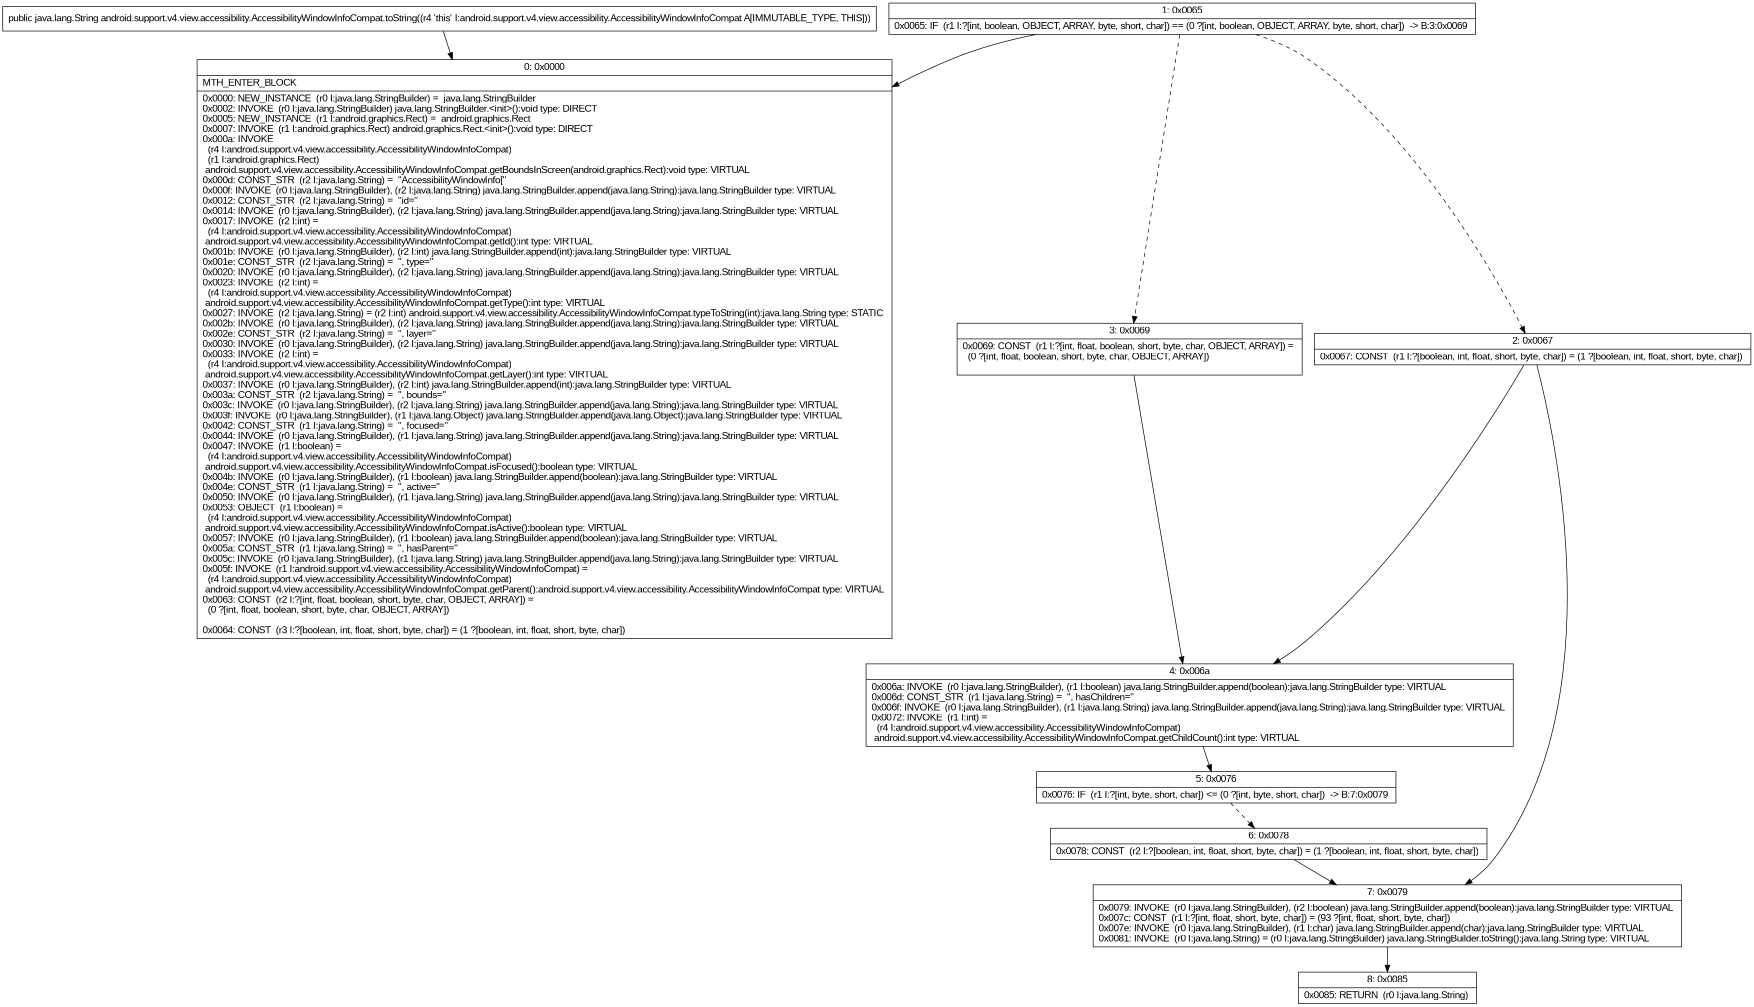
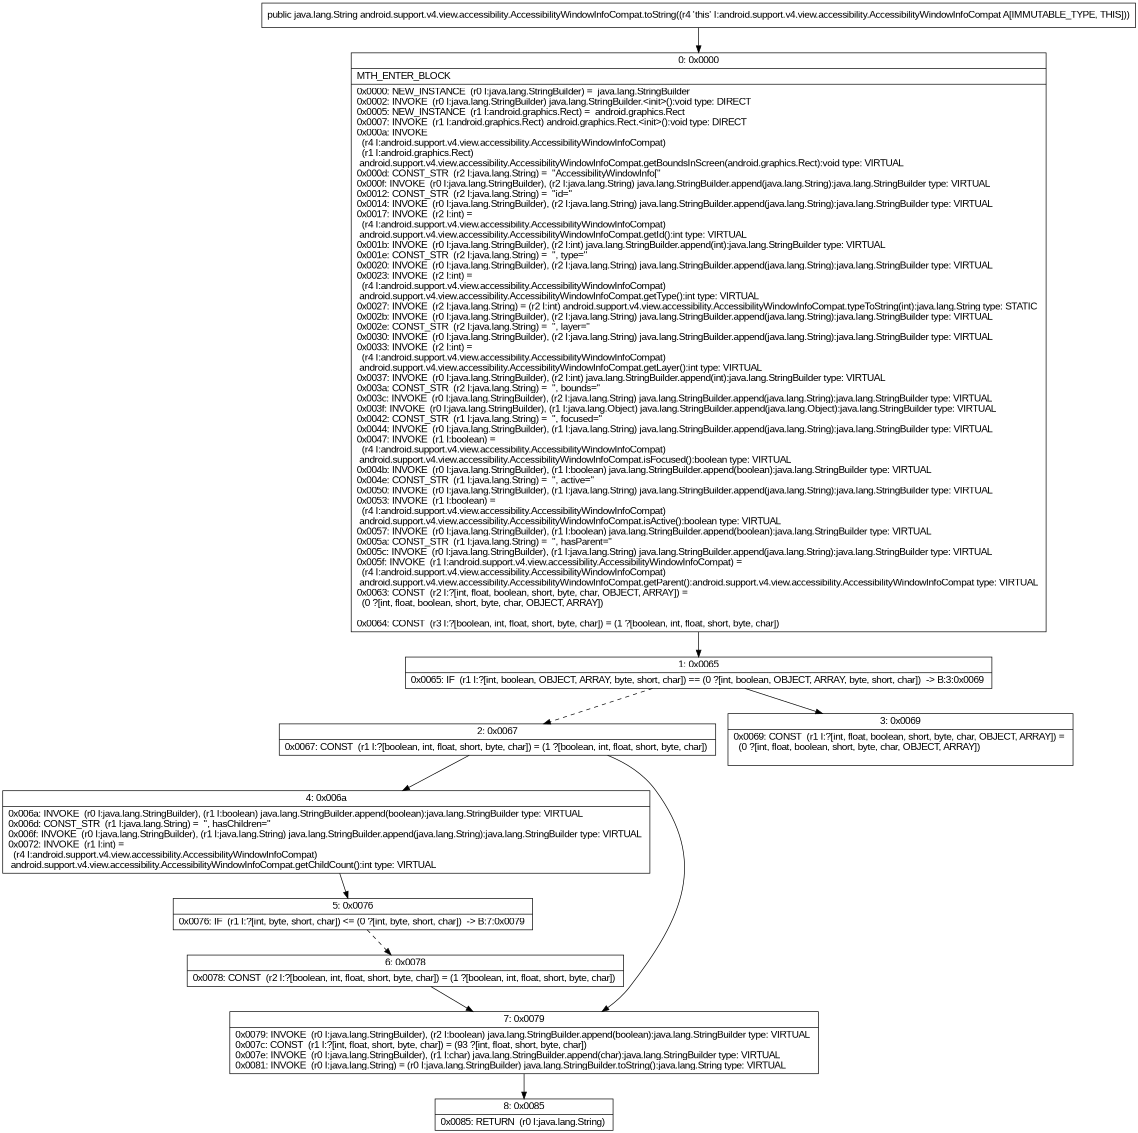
  digraph {
    fontname="Liberation Sans"
    node [fontname="Liberation Sans" shape=record]
    edge [fontname="Liberation Sans"]
-   n1 [label="{0\:\ 0x0000|MTH_ENTER_BLOCK\l|0x0000: NEW_INSTANCE  (r0 I:java.lang.StringBuilder) =  java.lang.StringBuilder \l0x0002: INVOKE  (r0 I:java.lang.StringBuilder) java.lang.StringBuilder.\<init\>():void type: DIRECT \l0x0005: NEW_INSTANCE  (r1 I:android.graphics.Rect) =  android.graphics.Rect \l0x0007: INVOKE  (r1 I:android.graphics.Rect) android.graphics.Rect.\<init\>():void type: DIRECT \l0x000a: INVOKE  \l  (r4 I:android.support.v4.view.accessibility.AccessibilityWindowInfoCompat)\l  (r1 I:android.graphics.Rect)\l android.support.v4.view.accessibility.AccessibilityWindowInfoCompat.getBoundsInScreen(android.graphics.Rect):void type: VIRTUAL \l0x000d: CONST_STR  (r2 I:java.lang.String) =  \"AccessibilityWindowInfo[\" \l0x000f: INVOKE  (r0 I:java.lang.StringBuilder), (r2 I:java.lang.String) java.lang.StringBuilder.append(java.lang.String):java.lang.StringBuilder type: VIRTUAL \l0x0012: CONST_STR  (r2 I:java.lang.String) =  \"id=\" \l0x0014: INVOKE  (r0 I:java.lang.StringBuilder), (r2 I:java.lang.String) java.lang.StringBuilder.append(java.lang.String):java.lang.StringBuilder type: VIRTUAL \l0x0017: INVOKE  (r2 I:int) = \l  (r4 I:android.support.v4.view.accessibility.AccessibilityWindowInfoCompat)\l android.support.v4.view.accessibility.AccessibilityWindowInfoCompat.getId():int type: VIRTUAL \l0x001b: INVOKE  (r0 I:java.lang.StringBuilder), (r2 I:int) java.lang.StringBuilder.append(int):java.lang.StringBuilder type: VIRTUAL \l0x001e: CONST_STR  (r2 I:java.lang.String) =  \", type=\" \l0x0020: INVOKE  (r0 I:java.lang.StringBuilder), (r2 I:java.lang.String) java.lang.StringBuilder.append(java.lang.String):java.lang.StringBuilder type: VIRTUAL \l0x0023: INVOKE  (r2 I:int) = \l  (r4 I:android.support.v4.view.accessibility.AccessibilityWindowInfoCompat)\l android.support.v4.view.accessibility.AccessibilityWindowInfoCompat.getType():int type: VIRTUAL \l0x0027: INVOKE  (r2 I:java.lang.String) = (r2 I:int) android.support.v4.view.accessibility.AccessibilityWindowInfoCompat.typeToString(int):java.lang.String type: STATIC \l0x002b: INVOKE  (r0 I:java.lang.StringBuilder), (r2 I:java.lang.String) java.lang.StringBuilder.append(java.lang.String):java.lang.StringBuilder type: VIRTUAL \l0x002e: CONST_STR  (r2 I:java.lang.String) =  \", layer=\" \l0x0030: INVOKE  (r0 I:java.lang.StringBuilder), (r2 I:java.lang.String) java.lang.StringBuilder.append(java.lang.String):java.lang.StringBuilder type: VIRTUAL \l0x0033: INVOKE  (r2 I:int) = \l  (r4 I:android.support.v4.view.accessibility.AccessibilityWindowInfoCompat)\l android.support.v4.view.accessibility.AccessibilityWindowInfoCompat.getLayer():int type: VIRTUAL \l0x0037: INVOKE  (r0 I:java.lang.StringBuilder), (r2 I:int) java.lang.StringBuilder.append(int):java.lang.StringBuilder type: VIRTUAL \l0x003a: CONST_STR  (r2 I:java.lang.String) =  \", bounds=\" \l0x003c: INVOKE  (r0 I:java.lang.StringBuilder), (r2 I:java.lang.String) java.lang.StringBuilder.append(java.lang.String):java.lang.StringBuilder type: VIRTUAL \l0x003f: INVOKE  (r0 I:java.lang.StringBuilder), (r1 I:java.lang.Object) java.lang.StringBuilder.append(java.lang.Object):java.lang.StringBuilder type: VIRTUAL \l0x0042: CONST_STR  (r1 I:java.lang.String) =  \", focused=\" \l0x0044: INVOKE  (r0 I:java.lang.StringBuilder), (r1 I:java.lang.String) java.lang.StringBuilder.append(java.lang.String):java.lang.StringBuilder type: VIRTUAL \l0x0047: INVOKE  (r1 I:boolean) = \l  (r4 I:android.support.v4.view.accessibility.AccessibilityWindowInfoCompat)\l android.support.v4.view.accessibility.AccessibilityWindowInfoCompat.isFocused():boolean type: VIRTUAL \l0x004b: INVOKE  (r0 I:java.lang.StringBuilder), (r1 I:boolean) java.lang.StringBuilder.append(boolean):java.lang.StringBuilder type: VIRTUAL \l0x004e: CONST_STR  (r1 I:java.lang.String) =  \", active=\" \l0x0050: INVOKE  (r0 I:java.lang.StringBuilder), (r1 I:java.lang.String) java.lang.StringBuilder.append(java.lang.String):java.lang.StringBuilder type: VIRTUAL \l0x0053: OBJECT  (r1 I:boolean) = \l  (r4 I:android.support.v4.view.accessibility.AccessibilityWindowInfoCompat)\l android.support.v4.view.accessibility.AccessibilityWindowInfoCompat.isActive():boolean type: VIRTUAL \l0x0057: INVOKE  (r0 I:java.lang.StringBuilder), (r1 I:boolean) java.lang.StringBuilder.append(boolean):java.lang.StringBuilder type: VIRTUAL \l0x005a: CONST_STR  (r1 I:java.lang.String) =  \", hasParent=\" \l0x005c: INVOKE  (r0 I:java.lang.StringBuilder), (r1 I:java.lang.String) java.lang.StringBuilder.append(java.lang.String):java.lang.StringBuilder type: VIRTUAL \l0x005f: INVOKE  (r1 I:android.support.v4.view.accessibility.AccessibilityWindowInfoCompat) = \l  (r4 I:android.support.v4.view.accessibility.AccessibilityWindowInfoCompat)\l android.support.v4.view.accessibility.AccessibilityWindowInfoCompat.getParent():android.support.v4.view.accessibility.AccessibilityWindowInfoCompat type: VIRTUAL \l0x0063: CONST  (r2 I:?[int, float, boolean, short, byte, char, OBJECT, ARRAY]) = \l  (0 ?[int, float, boolean, short, byte, char, OBJECT, ARRAY])\l \l0x0064: CONST  (r3 I:?[boolean, int, float, short, byte, char]) = (1 ?[boolean, int, float, short, byte, char]) \l}"]
+   n1 [label="{0\:\ 0x0000|MTH_ENTER_BLOCK\l|0x0000: NEW_INSTANCE  (r0 I:java.lang.StringBuilder) =  java.lang.StringBuilder \l0x0002: INVOKE  (r0 I:java.lang.StringBuilder) java.lang.StringBuilder.\<init\>():void type: DIRECT \l0x0005: NEW_INSTANCE  (r1 I:android.graphics.Rect) =  android.graphics.Rect \l0x0007: INVOKE  (r1 I:android.graphics.Rect) android.graphics.Rect.\<init\>():void type: DIRECT \l0x000a: INVOKE  \l  (r4 I:android.support.v4.view.accessibility.AccessibilityWindowInfoCompat)\l  (r1 I:android.graphics.Rect)\l android.support.v4.view.accessibility.AccessibilityWindowInfoCompat.getBoundsInScreen(android.graphics.Rect):void type: VIRTUAL \l0x000d: CONST_STR  (r2 I:java.lang.String) =  \"AccessibilityWindowInfo[\" \l0x000f: INVOKE  (r0 I:java.lang.StringBuilder), (r2 I:java.lang.String) java.lang.StringBuilder.append(java.lang.String):java.lang.StringBuilder type: VIRTUAL \l0x0012: CONST_STR  (r2 I:java.lang.String) =  \"id=\" \l0x0014: INVOKE  (r0 I:java.lang.StringBuilder), (r2 I:java.lang.String) java.lang.StringBuilder.append(java.lang.String):java.lang.StringBuilder type: VIRTUAL \l0x0017: INVOKE  (r2 I:int) = \l  (r4 I:android.support.v4.view.accessibility.AccessibilityWindowInfoCompat)\l android.support.v4.view.accessibility.AccessibilityWindowInfoCompat.getId():int type: VIRTUAL \l0x001b: INVOKE  (r0 I:java.lang.StringBuilder), (r2 I:int) java.lang.StringBuilder.append(int):java.lang.StringBuilder type: VIRTUAL \l0x001e: CONST_STR  (r2 I:java.lang.String) =  \", type=\" \l0x0020: INVOKE  (r0 I:java.lang.StringBuilder), (r2 I:java.lang.String) java.lang.StringBuilder.append(java.lang.String):java.lang.StringBuilder type: VIRTUAL \l0x0023: INVOKE  (r2 I:int) = \l  (r4 I:android.support.v4.view.accessibility.AccessibilityWindowInfoCompat)\l android.support.v4.view.accessibility.AccessibilityWindowInfoCompat.getType():int type: VIRTUAL \l0x0027: INVOKE  (r2 I:java.lang.String) = (r2 I:int) android.support.v4.view.accessibility.AccessibilityWindowInfoCompat.typeToString(int):java.lang.String type: STATIC \l0x002b: INVOKE  (r0 I:java.lang.StringBuilder), (r2 I:java.lang.String) java.lang.StringBuilder.append(java.lang.String):java.lang.StringBuilder type: VIRTUAL \l0x002e: CONST_STR  (r2 I:java.lang.String) =  \", layer=\" \l0x0030: INVOKE  (r0 I:java.lang.StringBuilder), (r2 I:java.lang.String) java.lang.StringBuilder.append(java.lang.String):java.lang.StringBuilder type: VIRTUAL \l0x0033: INVOKE  (r2 I:int) = \l  (r4 I:android.support.v4.view.accessibility.AccessibilityWindowInfoCompat)\l android.support.v4.view.accessibility.AccessibilityWindowInfoCompat.getLayer():int type: VIRTUAL \l0x0037: INVOKE  (r0 I:java.lang.StringBuilder), (r2 I:int) java.lang.StringBuilder.append(int):java.lang.StringBuilder type: VIRTUAL \l0x003a: CONST_STR  (r2 I:java.lang.String) =  \", bounds=\" \l0x003c: INVOKE  (r0 I:java.lang.StringBuilder), (r2 I:java.lang.String) java.lang.StringBuilder.append(java.lang.String):java.lang.StringBuilder type: VIRTUAL \l0x003f: INVOKE  (r0 I:java.lang.StringBuilder), (r1 I:java.lang.Object) java.lang.StringBuilder.append(java.lang.Object):java.lang.StringBuilder type: VIRTUAL \l0x0042: CONST_STR  (r1 I:java.lang.String) =  \", focused=\" \l0x0044: INVOKE  (r0 I:java.lang.StringBuilder), (r1 I:java.lang.String) java.lang.StringBuilder.append(java.lang.String):java.lang.StringBuilder type: VIRTUAL \l0x0047: INVOKE  (r1 I:boolean) = \l  (r4 I:android.support.v4.view.accessibility.AccessibilityWindowInfoCompat)\l android.support.v4.view.accessibility.AccessibilityWindowInfoCompat.isFocused():boolean type: VIRTUAL \l0x004b: INVOKE  (r0 I:java.lang.StringBuilder), (r1 I:boolean) java.lang.StringBuilder.append(boolean):java.lang.StringBuilder type: VIRTUAL \l0x004e: CONST_STR  (r1 I:java.lang.String) =  \", active=\" \l0x0050: INVOKE  (r0 I:java.lang.StringBuilder), (r1 I:java.lang.String) java.lang.StringBuilder.append(java.lang.String):java.lang.StringBuilder type: VIRTUAL \l0x0053: INVOKE  (r1 I:boolean) = \l  (r4 I:android.support.v4.view.accessibility.AccessibilityWindowInfoCompat)\l android.support.v4.view.accessibility.AccessibilityWindowInfoCompat.isActive():boolean type: VIRTUAL \l0x0057: INVOKE  (r0 I:java.lang.StringBuilder), (r1 I:boolean) java.lang.StringBuilder.append(boolean):java.lang.StringBuilder type: VIRTUAL \l0x005a: CONST_STR  (r1 I:java.lang.String) =  \", hasParent=\" \l0x005c: INVOKE  (r0 I:java.lang.StringBuilder), (r1 I:java.lang.String) java.lang.StringBuilder.append(java.lang.String):java.lang.StringBuilder type: VIRTUAL \l0x005f: INVOKE  (r1 I:android.support.v4.view.accessibility.AccessibilityWindowInfoCompat) = \l  (r4 I:android.support.v4.view.accessibility.AccessibilityWindowInfoCompat)\l android.support.v4.view.accessibility.AccessibilityWindowInfoCompat.getParent():android.support.v4.view.accessibility.AccessibilityWindowInfoCompat type: VIRTUAL \l0x0063: CONST  (r2 I:?[int, float, boolean, short, byte, char, OBJECT, ARRAY]) = \l  (0 ?[int, float, boolean, short, byte, char, OBJECT, ARRAY])\l \l0x0064: CONST  (r3 I:?[boolean, int, float, short, byte, char]) = (1 ?[boolean, int, float, short, byte, char]) \l}"]
    n2 [label="{1\:\ 0x0065|0x0065: IF  (r1 I:?[int, boolean, OBJECT, ARRAY, byte, short, char]) == (0 ?[int, boolean, OBJECT, ARRAY, byte, short, char])  \-\> B:3:0x0069 \l}"]
    n3 [label="{2\:\ 0x0067|0x0067: CONST  (r1 I:?[boolean, int, float, short, byte, char]) = (1 ?[boolean, int, float, short, byte, char]) \l}"]
    n4 [label="{3\:\ 0x0069|0x0069: CONST  (r1 I:?[int, float, boolean, short, byte, char, OBJECT, ARRAY]) = \l  (0 ?[int, float, boolean, short, byte, char, OBJECT, ARRAY])\l \l}"]
    n5 [label="{4\:\ 0x006a|0x006a: INVOKE  (r0 I:java.lang.StringBuilder), (r1 I:boolean) java.lang.StringBuilder.append(boolean):java.lang.StringBuilder type: VIRTUAL \l0x006d: CONST_STR  (r1 I:java.lang.String) =  \", hasChildren=\" \l0x006f: INVOKE  (r0 I:java.lang.StringBuilder), (r1 I:java.lang.String) java.lang.StringBuilder.append(java.lang.String):java.lang.StringBuilder type: VIRTUAL \l0x0072: INVOKE  (r1 I:int) = \l  (r4 I:android.support.v4.view.accessibility.AccessibilityWindowInfoCompat)\l android.support.v4.view.accessibility.AccessibilityWindowInfoCompat.getChildCount():int type: VIRTUAL \l}"]
    n6 [label="{7\:\ 0x0079|0x0079: INVOKE  (r0 I:java.lang.StringBuilder), (r2 I:boolean) java.lang.StringBuilder.append(boolean):java.lang.StringBuilder type: VIRTUAL \l0x007c: CONST  (r1 I:?[int, float, short, byte, char]) = (93 ?[int, float, short, byte, char]) \l0x007e: INVOKE  (r0 I:java.lang.StringBuilder), (r1 I:char) java.lang.StringBuilder.append(char):java.lang.StringBuilder type: VIRTUAL \l0x0081: INVOKE  (r0 I:java.lang.String) = (r0 I:java.lang.StringBuilder) java.lang.StringBuilder.toString():java.lang.String type: VIRTUAL \l}"]
    n7 [label="{5\:\ 0x0076|0x0076: IF  (r1 I:?[int, byte, short, char]) \<= (0 ?[int, byte, short, char])  \-\> B:7:0x0079 \l}"]
    n8 [label="{6\:\ 0x0078|0x0078: CONST  (r2 I:?[boolean, int, float, short, byte, char]) = (1 ?[boolean, int, float, short, byte, char]) \l}"]
    n9 [label="{8\:\ 0x0085|0x0085: RETURN  (r0 I:java.lang.String) \l}"]
    n10 [label="{public java.lang.String android.support.v4.view.accessibility.AccessibilityWindowInfoCompat.toString((r4 'this' I:android.support.v4.view.accessibility.AccessibilityWindowInfoCompat A[IMMUTABLE_TYPE, THIS])) }"]
-   n2 -> n1
+   n1 -> n2
    n2 -> n3 [style=dashed]
-   n2 -> n4 [style=dashed]
+   n2 -> n4
    n3 -> n5
    n3 -> n6
-   n4 -> n5
    n5 -> n7
    n6 -> n9
    n7 -> n8 [style=dashed]
    n8 -> n6
    n10 -> n1
  }
